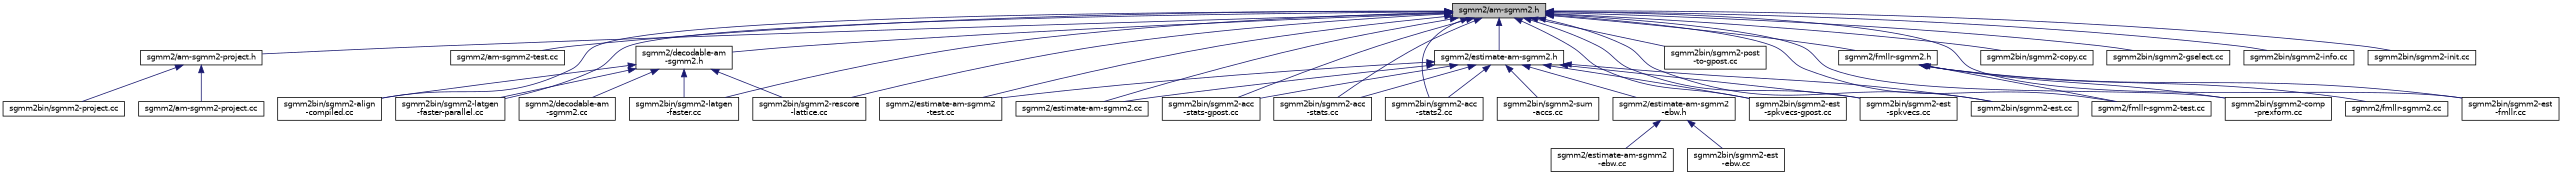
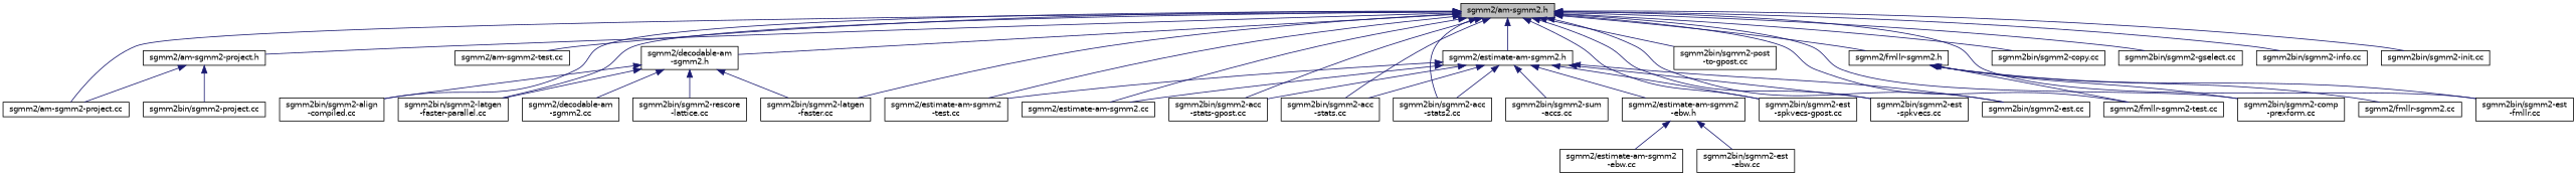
  digraph {
    node [color=black fillcolor=white fontname=Helvetica fontsize=10 shape=record style=filled]
    edge [color=midnightblue dir=back fontname=Helvetica fontsize=10 labelfontname=Helvetica labelfontsize=10 style=solid]
    n1 [fillcolor=grey75 fontcolor=black height=0.2 label="sgmm2/am-sgmm2.h" width=0.4]
    n2 [height=0.2 label="sgmm2/am-sgmm2-project.h" width=0.4]
    n3 [height=0.2 label="sgmm2/am-sgmm2-test.cc" width=0.4]
    n4 [height=0.2 label="sgmm2/decodable-am\l-sgmm2.h" width=0.4]
    n5 [height=0.2 label="sgmm2bin/sgmm2-align\l-compiled.cc" width=0.4]
    n6 [height=0.2 label="sgmm2bin/sgmm2-latgen\l-faster-parallel.cc" width=0.4]
    n7 [height=0.2 label="sgmm2bin/sgmm2-latgen\l-faster.cc" width=0.4]
    n8 [height=0.2 label="sgmm2bin/sgmm2-rescore\l-lattice.cc" width=0.4]
    n9 [height=0.2 label="sgmm2/estimate-am-sgmm2.h" width=0.4]
    n10 [height=0.2 label="sgmm2/estimate-am-sgmm2\l-test.cc" width=0.4]
    n11 [height=0.2 label="sgmm2/estimate-am-sgmm2.cc" width=0.4]
    n12 [height=0.2 label="sgmm2bin/sgmm2-acc\l-stats-gpost.cc" width=0.4]
    n13 [height=0.2 label="sgmm2bin/sgmm2-acc\l-stats.cc" width=0.4]
    n14 [height=0.2 label="sgmm2bin/sgmm2-acc\l-stats2.cc" width=0.4]
    n15 [height=0.2 label="sgmm2bin/sgmm2-est\l-spkvecs-gpost.cc" width=0.4]
    n16 [height=0.2 label="sgmm2bin/sgmm2-est\l-spkvecs.cc" width=0.4]
    n17 [height=0.2 label="sgmm2bin/sgmm2-est.cc" width=0.4]
    n18 [height=0.2 label="sgmm2bin/sgmm2-post\l-to-gpost.cc" width=0.4]
    n19 [height=0.2 label="sgmm2/fmllr-sgmm2-test.cc" width=0.4]
    n20 [height=0.2 label="sgmm2/fmllr-sgmm2.h" width=0.4]
    n21 [height=0.2 label="sgmm2bin/sgmm2-comp\l-prexform.cc" width=0.4]
    n22 [height=0.2 label="sgmm2bin/sgmm2-est\l-fmllr.cc" width=0.4]
    n23 [height=0.2 label="sgmm2bin/sgmm2-copy.cc" width=0.4]
    n24 [height=0.2 label="sgmm2bin/sgmm2-gselect.cc" width=0.4]
    n25 [height=0.2 label="sgmm2bin/sgmm2-info.cc" width=0.4]
    n26 [height=0.2 label="sgmm2bin/sgmm2-init.cc" width=0.4]
    n27 [height=0.2 label="sgmm2/am-sgmm2-project.cc" width=0.4]
    n28 [height=0.2 label="sgmm2bin/sgmm2-project.cc" width=0.4]
    n29 [height=0.2 label="sgmm2/decodable-am\l-sgmm2.cc" width=0.4]
    n30 [height=0.2 label="sgmm2/estimate-am-sgmm2\l-ebw.h" width=0.4]
    n31 [height=0.2 label="sgmm2bin/sgmm2-sum\l-accs.cc" width=0.4]
    n32 [height=0.2 label="sgmm2/fmllr-sgmm2.cc" width=0.4]
    n33 [height=0.2 label="sgmm2/estimate-am-sgmm2\l-ebw.cc" width=0.4]
    n34 [height=0.2 label="sgmm2bin/sgmm2-est\l-ebw.cc" width=0.4]
    n1 -> n2
    n1 -> n3
    n1 -> n4
    n1 -> n5
    n1 -> n6
    n1 -> n7
-   n1 -> n8
+   n1 -> n27
    n1 -> n9
    n1 -> n10
    n1 -> n11
    n1 -> n12
    n1 -> n13
    n1 -> n14
    n1 -> n15
    n1 -> n16
    n1 -> n17
    n1 -> n18
    n1 -> n19
    n1 -> n20
    n1 -> n21
    n1 -> n22
    n1 -> n23
    n1 -> n24
    n1 -> n25
    n1 -> n26
    n2 -> n27
    n2 -> n28
    n4 -> n5
    n4 -> n6
    n4 -> n7
    n4 -> n8
    n4 -> n29
    n9 -> n10
    n9 -> n11
    n9 -> n12
    n9 -> n13
    n9 -> n14
    n9 -> n15
    n9 -> n16
    n9 -> n17
    n9 -> n30
    n9 -> n31
    n20 -> n19
    n20 -> n21
    n20 -> n22
    n20 -> n32
    n30 -> n33
    n30 -> n34
  }
